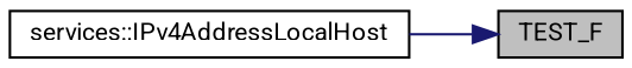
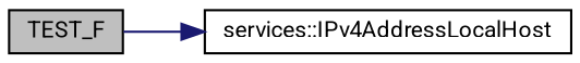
  digraph {
    rankdir=LR
    fontname=Roboto
    node [color=black fontname=Roboto fontsize=10 shape=record style=filled]
    n1 [fillcolor=grey75 fontcolor=black height=0.2 label=TEST_F width=0.4]
    n2 [fillcolor=white height=0.2 label="services::IPv4AddressLocalHost" width=0.4]
-   n2 -> n1 [color=midnightblue fontname=Roboto fontsize=10 labelfontname=Helvetica labelfontsize=10 style=solid]
+   n1 -> n2 [color=midnightblue fontname=Roboto fontsize=10 labelfontname=Helvetica labelfontsize=10 style=solid]
  }
